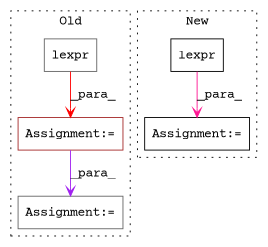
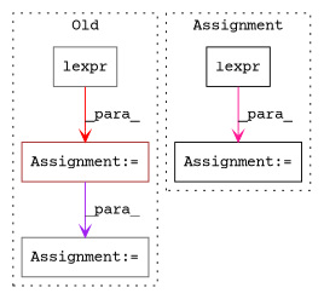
  digraph {
    fontname="Courier Prime"
    node [a=7 l=1 shape=box color=gray40 fontname="Courier Prime"]
    edge [arrowhead=vee fontname="Courier Prime"]
    n1 [a=32 l="6,1" label=lexpr s="2786,2814"]
    n2 [label="Assignment:=" s=2785 color=brown]
    n3 [label="Assignment:=" s=2885]
    n4 [a=32 l="6,1" label=lexpr s="5779,5806" color=black]
    n5 [label="Assignment:=" s=5778 color=black]
    subgraph cluster_1 {
      label=Old
      style=dotted
      n1
      n2
      n3
    }
    subgraph cluster_2 {
-     label=New
+     label=Assignment
      style=dotted
      n4
      n5
    }
    n1 -> n2 [label=_para_ color=red]
    n2 -> n3 [label=_para_ color=purple]
    n4 -> n5 [label=_para_ color=deeppink]
  }
